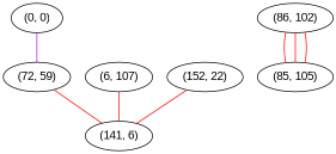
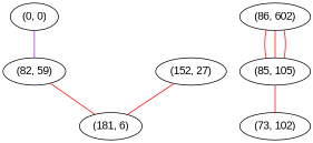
  graph {
    fontname="Liberation Sans"
    node [fontname="Liberation Sans"]
    edge [color=red fontname="Liberation Sans" weight=1]
    "(0, 0)"
-   "(82, 59)" [label="(72, 59)"]
-   "(141, 6)"
-   "(6, 107)"
-   "(152, 27)" [label="(152, 22)"]
+   "(82, 59)"
+   "(141, 6)" [label="(181, 6)"]
+   "(152, 27)"
    n6 [label="(85, 105)"]
-   "(86, 102)"
+   "(86, 102)" [label="(86, 602)"]
+   "(73, 102)"
    "(0, 0)" -- "(82, 59)" [color=purple weight=4]
    "(82, 59)" -- "(141, 6)"
-   "(6, 107)" -- "(141, 6)"
    "(152, 27)" -- "(141, 6)"
+   n6 -- "(73, 102)"
    "(86, 102)" -- n6
    "(86, 102)" -- n6
    "(86, 102)" -- n6
  }
